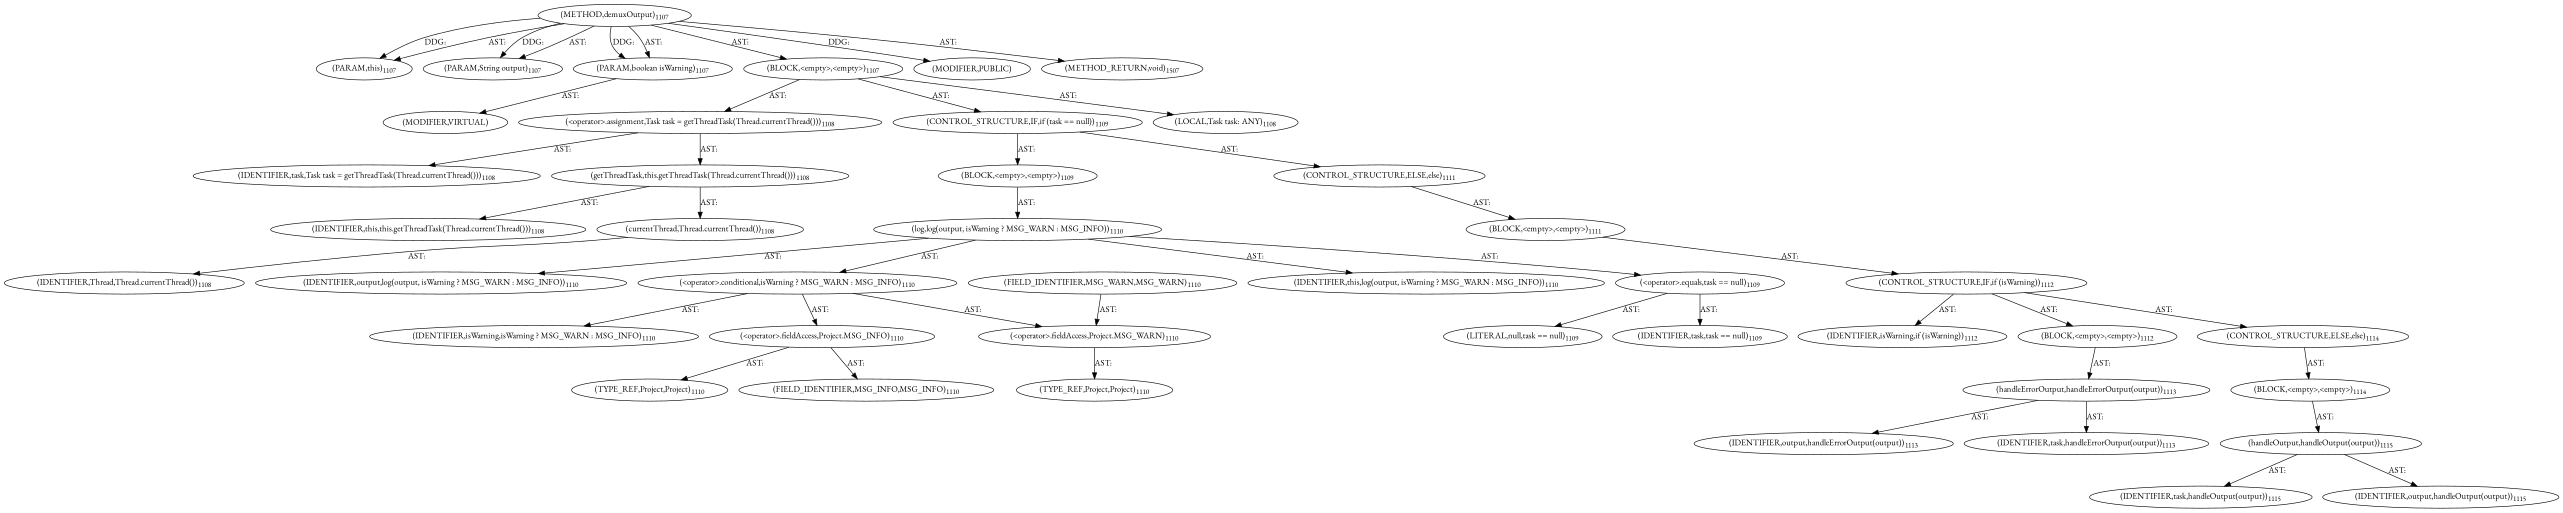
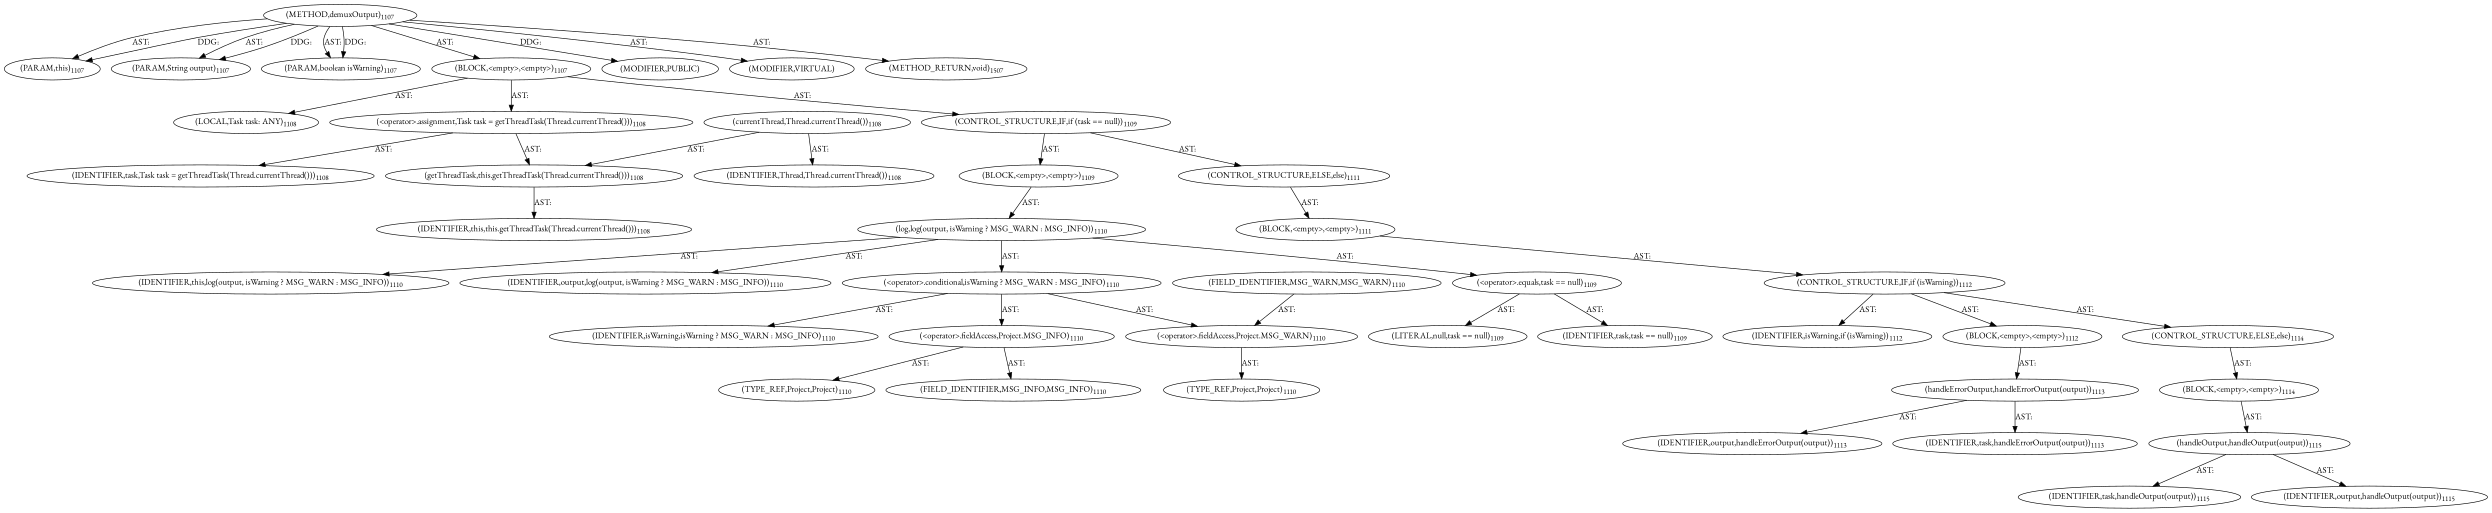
  digraph {
    fontname="EB Garamond"
    node [fontname="EB Garamond"]
    edge [fontname="EB Garamond"]
    n1 [label=<(METHOD,demuxOutput)<SUB>1107</SUB>>]
    n2 [label=<(PARAM,this)<SUB>1107</SUB>>]
    n3 [label=<(PARAM,String output)<SUB>1107</SUB>>]
    n4 [label=<(PARAM,boolean isWarning)<SUB>1107</SUB>>]
    n5 [label=<(BLOCK,&lt;empty&gt;,&lt;empty&gt;)<SUB>1107</SUB>>]
    n6 [label=<(MODIFIER,PUBLIC)>]
    n7 [label=<(MODIFIER,VIRTUAL)>]
    n8 [label=<(METHOD_RETURN,void)<SUB>1507</SUB>>]
    n9 [label=<(LOCAL,Task task: ANY)<SUB>1108</SUB>>]
    n10 [label=<(&lt;operator&gt;.assignment,Task task = getThreadTask(Thread.currentThread()))<SUB>1108</SUB>>]
    n11 [label=<(CONTROL_STRUCTURE,IF,if (task == null))<SUB>1109</SUB>>]
    n12 [label=<(IDENTIFIER,task,Task task = getThreadTask(Thread.currentThread()))<SUB>1108</SUB>>]
    n13 [label=<(getThreadTask,this.getThreadTask(Thread.currentThread()))<SUB>1108</SUB>>]
    n14 [label=<(BLOCK,&lt;empty&gt;,&lt;empty&gt;)<SUB>1109</SUB>>]
    n15 [label=<(CONTROL_STRUCTURE,ELSE,else)<SUB>1111</SUB>>]
    n16 [label=<(IDENTIFIER,this,this.getThreadTask(Thread.currentThread()))<SUB>1108</SUB>>]
    n17 [label=<(currentThread,Thread.currentThread())<SUB>1108</SUB>>]
    n18 [label=<(IDENTIFIER,Thread,Thread.currentThread())<SUB>1108</SUB>>]
    n19 [label=<(&lt;operator&gt;.equals,task == null)<SUB>1109</SUB>>]
    n20 [label=<(IDENTIFIER,task,task == null)<SUB>1109</SUB>>]
    n21 [label=<(LITERAL,null,task == null)<SUB>1109</SUB>>]
    n22 [label=<(log,log(output, isWarning ? MSG_WARN : MSG_INFO))<SUB>1110</SUB>>]
    n23 [label=<(BLOCK,&lt;empty&gt;,&lt;empty&gt;)<SUB>1111</SUB>>]
    n24 [label=<(IDENTIFIER,this,log(output, isWarning ? MSG_WARN : MSG_INFO))<SUB>1110</SUB>>]
    n25 [label=<(IDENTIFIER,output,log(output, isWarning ? MSG_WARN : MSG_INFO))<SUB>1110</SUB>>]
    n26 [label=<(&lt;operator&gt;.conditional,isWarning ? MSG_WARN : MSG_INFO)<SUB>1110</SUB>>]
    n27 [label=<(IDENTIFIER,isWarning,isWarning ? MSG_WARN : MSG_INFO)<SUB>1110</SUB>>]
    n28 [label=<(&lt;operator&gt;.fieldAccess,Project.MSG_WARN)<SUB>1110</SUB>>]
    n29 [label=<(&lt;operator&gt;.fieldAccess,Project.MSG_INFO)<SUB>1110</SUB>>]
    n30 [label=<(TYPE_REF,Project,Project)<SUB>1110</SUB>>]
    n31 [label=<(TYPE_REF,Project,Project)<SUB>1110</SUB>>]
    n32 [label=<(FIELD_IDENTIFIER,MSG_INFO,MSG_INFO)<SUB>1110</SUB>>]
    n33 [label=<(FIELD_IDENTIFIER,MSG_WARN,MSG_WARN)<SUB>1110</SUB>>]
    n34 [label=<(CONTROL_STRUCTURE,IF,if (isWarning))<SUB>1112</SUB>>]
    n35 [label=<(IDENTIFIER,isWarning,if (isWarning))<SUB>1112</SUB>>]
    n36 [label=<(BLOCK,&lt;empty&gt;,&lt;empty&gt;)<SUB>1112</SUB>>]
    n37 [label=<(CONTROL_STRUCTURE,ELSE,else)<SUB>1114</SUB>>]
    n38 [label=<(handleErrorOutput,handleErrorOutput(output))<SUB>1113</SUB>>]
    n39 [label=<(BLOCK,&lt;empty&gt;,&lt;empty&gt;)<SUB>1114</SUB>>]
    n40 [label=<(IDENTIFIER,task,handleErrorOutput(output))<SUB>1113</SUB>>]
    n41 [label=<(IDENTIFIER,output,handleErrorOutput(output))<SUB>1113</SUB>>]
    n42 [label=<(handleOutput,handleOutput(output))<SUB>1115</SUB>>]
    n43 [label=<(IDENTIFIER,task,handleOutput(output))<SUB>1115</SUB>>]
    n44 [label=<(IDENTIFIER,output,handleOutput(output))<SUB>1115</SUB>>]
    n1 -> n2 [label="AST: "]
    n1 -> n2 [label="DDG: "]
    n1 -> n3 [label="AST: "]
    n1 -> n3 [label="DDG: "]
    n1 -> n4 [label="AST: "]
    n1 -> n4 [label="DDG: "]
    n1 -> n5 [label="AST: "]
    n1 -> n6 [label="DDG: "]
-   n4 -> n7 [label="AST: "]
+   n1 -> n7 [label="AST: "]
    n1 -> n8 [label="AST: "]
    n5 -> n9 [label="AST: "]
    n5 -> n10 [label="AST: "]
    n5 -> n11 [label="AST: "]
    n10 -> n12 [label="AST: "]
    n10 -> n13 [label="AST: "]
    n11 -> n14 [label="AST: "]
    n11 -> n15 [label="AST: "]
    n13 -> n16 [label="AST: "]
-   n13 -> n17 [label="AST: "]
+   n17 -> n13 [label="AST: "]
    n14 -> n22 [label="AST: "]
    n15 -> n23 [label="AST: "]
    n17 -> n18 [label="AST: "]
    n19 -> n20 [label="AST: "]
    n19 -> n21 [label="AST: "]
    n22 -> n19 [label="AST: "]
    n22 -> n24 [label="AST: "]
    n22 -> n25 [label="AST: "]
    n22 -> n26 [label="AST: "]
    n23 -> n34 [label="AST: "]
    n26 -> n27 [label="AST: "]
    n26 -> n28 [label="AST: "]
    n26 -> n29 [label="AST: "]
    n28 -> n30 [label="AST: "]
    n29 -> n31 [label="AST: "]
    n29 -> n32 [label="AST: "]
    n33 -> n28 [label="AST: "]
    n34 -> n35 [label="AST: "]
    n34 -> n36 [label="AST: "]
    n34 -> n37 [label="AST: "]
    n36 -> n38 [label="AST: "]
    n37 -> n39 [label="AST: "]
    n38 -> n40 [label="AST: "]
    n38 -> n41 [label="AST: "]
    n39 -> n42 [label="AST: "]
    n42 -> n43 [label="AST: "]
    n42 -> n44 [label="AST: "]
  }
